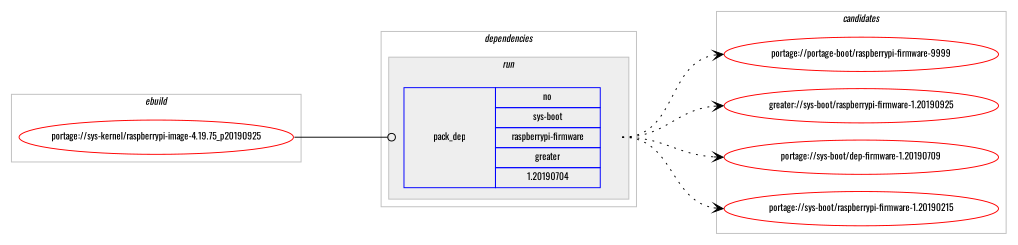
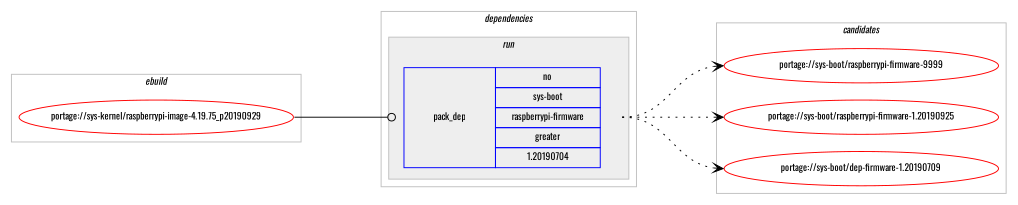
  digraph {
    compound=true
    concentrate=true
    fontname=Oswald
    fontsize=10
    newrank=true
    rankdir=LR
    ranksep=1.5
    node [color=red fontname=Oswald fontsize=10]
    edge [arrowhead=vee fontname=Oswald headport=w style=dotted tailport=e weight=100]
-   n1 [label="portage://sys-kernel/raspberrypi-image-4.19.75_p20190925" width=4]
+   n1 [label="portage://sys-kernel/raspberrypi-image-4.19.75_p20190929" width=4]
    n2 [color=blue label=<<TABLE BORDER="0" CELLBORDER="1" CELLSPACING="0" CELLPADDING="4" WIDTH="220"><TR><TD ROWSPAN="6" CELLPADDING="30">pack_dep</TD></TR><TR><TD WIDTH="110">no</TD></TR><TR><TD>sys-boot</TD></TR><TR><TD>raspberrypi-firmware</TD></TR><TR><TD>greater</TD></TR><TR><TD>1.20190704</TD></TR></TABLE>> shape=none]
-   n3 [label="portage://portage-boot/raspberrypi-firmware-9999" width=4]
-   n4 [label="greater://sys-boot/raspberrypi-firmware-1.20190925" width=4]
+   n3 [label="portage://sys-boot/raspberrypi-firmware-9999" width=4]
+   n4 [label="portage://sys-boot/raspberrypi-firmware-1.20190925" width=4]
    n5 [label="portage://sys-boot/dep-firmware-1.20190709" width=4]
-   n6 [label="portage://sys-boot/raspberrypi-firmware-1.20190215" width=4]
    subgraph cluster_1 {
      color=gray
      label=<<i>ebuild</i>>
      rank=same
      n1
    }
    subgraph cluster_2 {
      color=gray
      label=<<i>dependencies</i>>
      subgraph cluster_3 {
        color=gray
        fillcolor="#eeeeee"
        label=<<i>compile</i>>
        style=filled
      }
      subgraph cluster_4 {
        color=gray
        fillcolor="#eeeeee"
        label=<<i>compile and run</i>>
        style=filled
      }
      subgraph cluster_5 {
        color=gray
        fillcolor="#eeeeee"
        label=<<i>run</i>>
        style=filled
        subgraph sub_6 {
          color=gray
          fillcolor="#eeeeee"
          label=<<i>run</i>>
          style=filled
          n2
        }
      }
    }
    subgraph cluster_7 {
      color=gray
      label=<<i>candidates</i>>
      rank=same
      subgraph sub_8 {
        color=black
        label=<<i>candidates</i>>
        nodesep=1
        rank=same
        n3
        n4
        n5
-       n6
      }
    }
    n1 -> n2 [arrowhead=odot style=solid weight=20]
    n2 -> n3
    n2 -> n4
    n2 -> n5
-   n2 -> n6
  }
